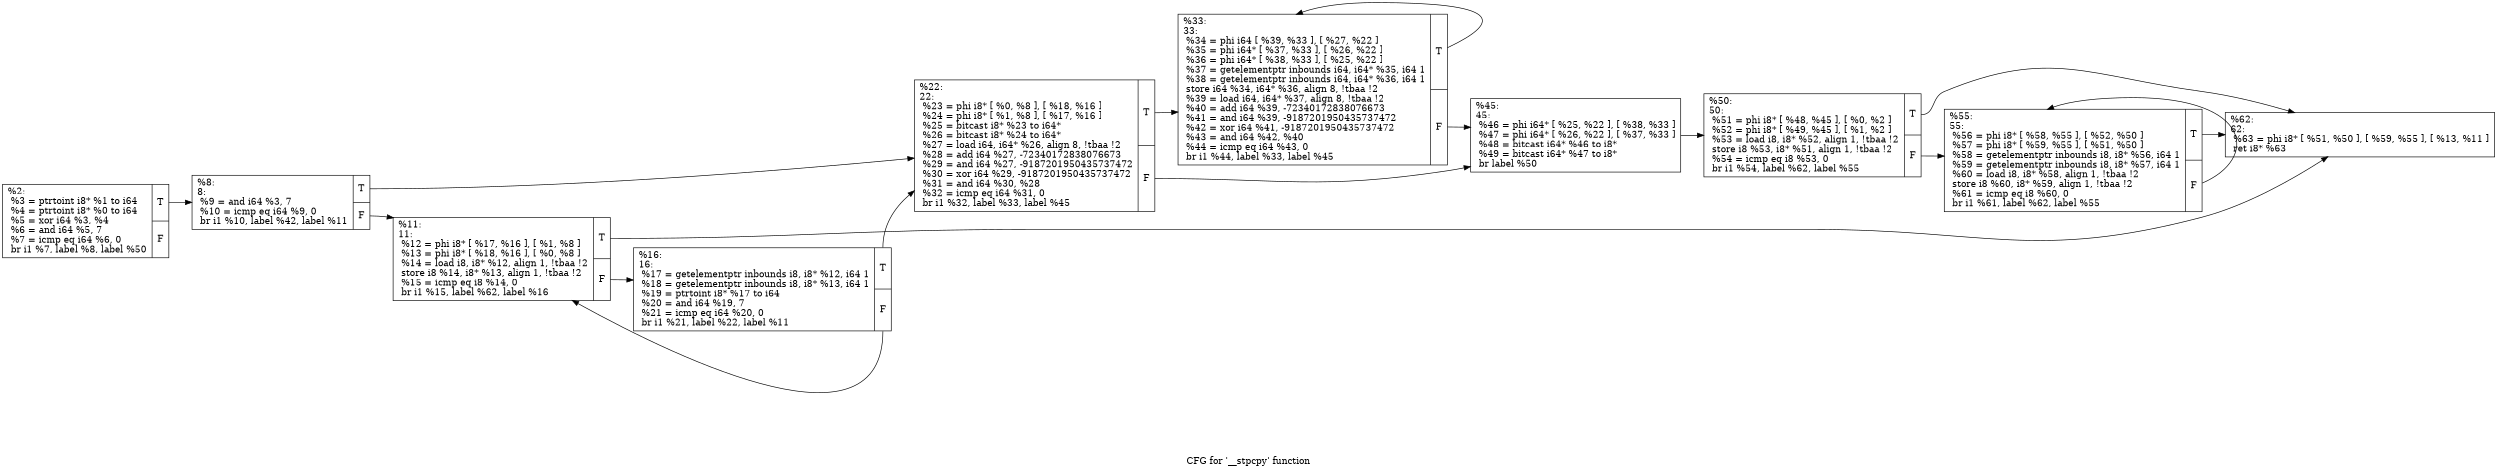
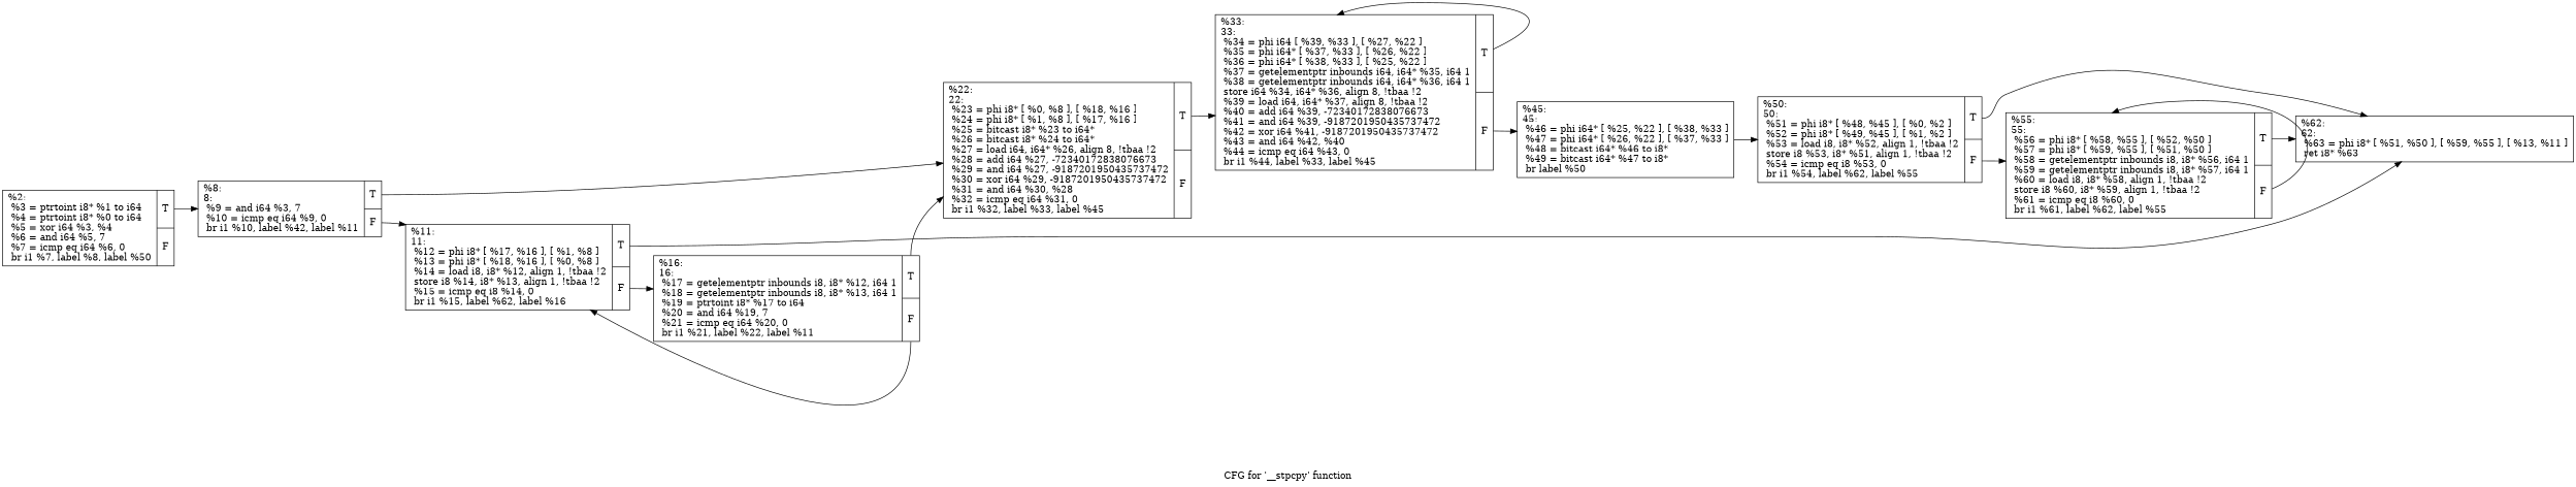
  digraph {
    label="CFG for '__stpcpy' function"
    rankdir=LR
    node [shape=record]
    edge [tailport=s0]
    n1 [label="{%2:\l  %3 = ptrtoint i8* %1 to i64\l  %4 = ptrtoint i8* %0 to i64\l  %5 = xor i64 %3, %4\l  %6 = and i64 %5, 7\l  %7 = icmp eq i64 %6, 0\l  br i1 %7, label %8, label %50\l|{<s0>T|<s1>F}}"]
    n2 [label="{%8:\l8:                                                \l  %9 = and i64 %3, 7\l  %10 = icmp eq i64 %9, 0\l  br i1 %10, label %42, label %11\l|{<s0>T|<s1>F}}"]
    n3 [label="{%22:\l22:                                               \l  %23 = phi i8* [ %0, %8 ], [ %18, %16 ]\l  %24 = phi i8* [ %1, %8 ], [ %17, %16 ]\l  %25 = bitcast i8* %23 to i64*\l  %26 = bitcast i8* %24 to i64*\l  %27 = load i64, i64* %26, align 8, !tbaa !2\l  %28 = add i64 %27, -72340172838076673\l  %29 = and i64 %27, -9187201950435737472\l  %30 = xor i64 %29, -9187201950435737472\l  %31 = and i64 %30, %28\l  %32 = icmp eq i64 %31, 0\l  br i1 %32, label %33, label %45\l|{<s0>T|<s1>F}}"]
    n4 [label="{%11:\l11:                                               \l  %12 = phi i8* [ %17, %16 ], [ %1, %8 ]\l  %13 = phi i8* [ %18, %16 ], [ %0, %8 ]\l  %14 = load i8, i8* %12, align 1, !tbaa !2\l  store i8 %14, i8* %13, align 1, !tbaa !2\l  %15 = icmp eq i8 %14, 0\l  br i1 %15, label %62, label %16\l|{<s0>T|<s1>F}}"]
    n5 [label="{%50:\l50:                                               \l  %51 = phi i8* [ %48, %45 ], [ %0, %2 ]\l  %52 = phi i8* [ %49, %45 ], [ %1, %2 ]\l  %53 = load i8, i8* %52, align 1, !tbaa !2\l  store i8 %53, i8* %51, align 1, !tbaa !2\l  %54 = icmp eq i8 %53, 0\l  br i1 %54, label %62, label %55\l|{<s0>T|<s1>F}}"]
    n6 [label="{%62:\l62:                                               \l  %63 = phi i8* [ %51, %50 ], [ %59, %55 ], [ %13, %11 ]\l  ret i8* %63\l}"]
    n7 [label="{%55:\l55:                                               \l  %56 = phi i8* [ %58, %55 ], [ %52, %50 ]\l  %57 = phi i8* [ %59, %55 ], [ %51, %50 ]\l  %58 = getelementptr inbounds i8, i8* %56, i64 1\l  %59 = getelementptr inbounds i8, i8* %57, i64 1\l  %60 = load i8, i8* %58, align 1, !tbaa !2\l  store i8 %60, i8* %59, align 1, !tbaa !2\l  %61 = icmp eq i8 %60, 0\l  br i1 %61, label %62, label %55\l|{<s0>T|<s1>F}}"]
    n8 [label="{%33:\l33:                                               \l  %34 = phi i64 [ %39, %33 ], [ %27, %22 ]\l  %35 = phi i64* [ %37, %33 ], [ %26, %22 ]\l  %36 = phi i64* [ %38, %33 ], [ %25, %22 ]\l  %37 = getelementptr inbounds i64, i64* %35, i64 1\l  %38 = getelementptr inbounds i64, i64* %36, i64 1\l  store i64 %34, i64* %36, align 8, !tbaa !2\l  %39 = load i64, i64* %37, align 8, !tbaa !2\l  %40 = add i64 %39, -72340172838076673\l  %41 = and i64 %39, -9187201950435737472\l  %42 = xor i64 %41, -9187201950435737472\l  %43 = and i64 %42, %40\l  %44 = icmp eq i64 %43, 0\l  br i1 %44, label %33, label %45\l|{<s0>T|<s1>F}}"]
    n9 [label="{%45:\l45:                                               \l  %46 = phi i64* [ %25, %22 ], [ %38, %33 ]\l  %47 = phi i64* [ %26, %22 ], [ %37, %33 ]\l  %48 = bitcast i64* %46 to i8*\l  %49 = bitcast i64* %47 to i8*\l  br label %50\l}"]
    n10 [label="{%16:\l16:                                               \l  %17 = getelementptr inbounds i8, i8* %12, i64 1\l  %18 = getelementptr inbounds i8, i8* %13, i64 1\l  %19 = ptrtoint i8* %17 to i64\l  %20 = and i64 %19, 7\l  %21 = icmp eq i64 %20, 0\l  br i1 %21, label %22, label %11\l|{<s0>T|<s1>F}}"]
    n1 -> n2
    n2 -> n3
    n2 -> n4 [tailport=s1]
    n3 -> n8
-   n3 -> n9 [tailport=s1]
    n4 -> n6
    n4 -> n10 [tailport=s1]
    n5 -> n6
    n5 -> n7 [tailport=s1]
    n7 -> n6
    n7 -> n7 [tailport=s1]
    n8 -> n8
    n8 -> n9 [tailport=s1]
    n9 -> n5
    n10 -> n3
    n10 -> n4 [tailport=s1]
  }
